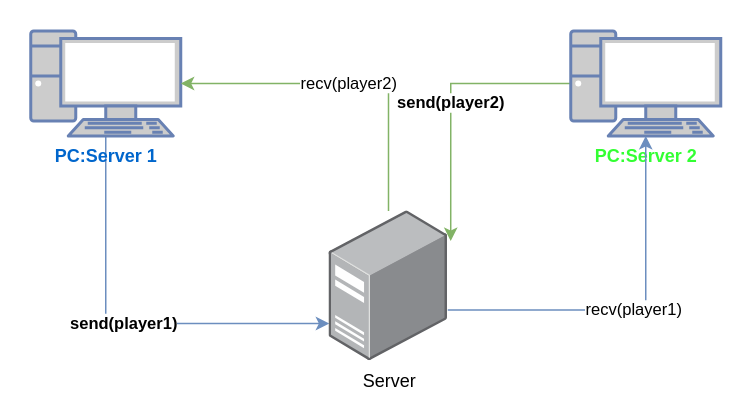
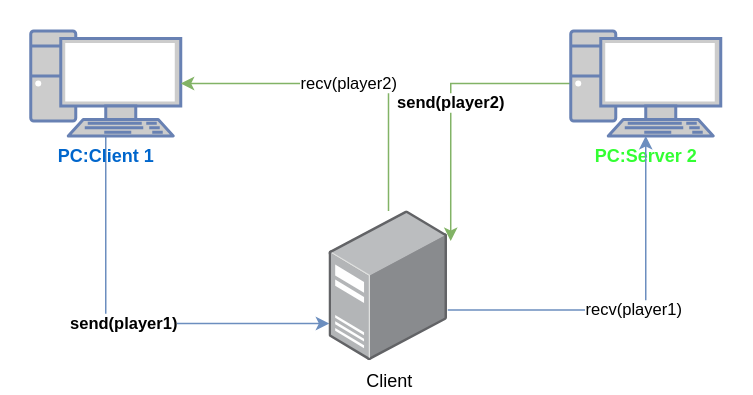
  <mxCell id="0" />
  <mxCell id="1" parent="0" />
  <mxCell id="2" value="send(player1)" style="edgeStyle=orthogonalEdgeStyle;rounded=0;orthogonalLoop=1;jettySize=auto;html=1;exitX=0.5;exitY=1;exitDx=0;exitDy=0;exitPerimeter=0;entryX=0;entryY=0.75;entryDx=0;entryDy=0;entryPerimeter=0;fillColor=#dae8fc;strokeColor=#6c8ebf;fontStyle=1" edge="1" parent="1" source="3" target="8"><mxGeometry relative="1" as="geometry" /></mxCell>
- <mxCell id="3" value="PC:Server 1" style="fontColor=#0066CC;verticalAlign=top;verticalLabelPosition=bottom;labelPosition=center;align=center;html=1;outlineConnect=0;fillColor=#CCCCCC;strokeColor=#6881B3;gradientColor=none;gradientDirection=north;strokeWidth=2;shape=mxgraph.networks.pc;fontStyle=1" vertex="1" parent="1"><mxGeometry x="20" y="20" width="100" height="70" as="geometry" /></mxCell>
+ <mxCell id="3" value="PC:Client 1" style="fontColor=#0066CC;verticalAlign=top;verticalLabelPosition=bottom;labelPosition=center;align=center;html=1;outlineConnect=0;fillColor=#CCCCCC;strokeColor=#6881B3;gradientColor=none;gradientDirection=north;strokeWidth=2;shape=mxgraph.networks.pc;fontStyle=1" vertex="1" parent="1"><mxGeometry x="20" y="20" width="100" height="70" as="geometry" /></mxCell>
  <mxCell id="4" value="send(player2)" style="edgeStyle=orthogonalEdgeStyle;rounded=0;orthogonalLoop=1;jettySize=auto;html=1;entryX=1.025;entryY=0.2;entryDx=0;entryDy=0;entryPerimeter=0;fillColor=#d5e8d4;strokeColor=#82b366;fontStyle=1" edge="1" parent="1" source="5" target="8"><mxGeometry relative="1" as="geometry"><Array as="points"><mxPoint x="300" y="55" /></Array></mxGeometry></mxCell>
  <mxCell id="5" value="&lt;font color=&quot;#33FF33&quot;&gt;PC:Server 2&lt;/font&gt;" style="fontColor=#0066CC;verticalAlign=top;verticalLabelPosition=bottom;labelPosition=center;align=center;html=1;outlineConnect=0;fillColor=#CCCCCC;strokeColor=#6881B3;gradientColor=none;gradientDirection=north;strokeWidth=2;shape=mxgraph.networks.pc;fontStyle=1" vertex="1" parent="1"><mxGeometry x="380" y="20" width="100" height="70" as="geometry" /></mxCell>
  <mxCell id="6" value="recv(player1)" style="edgeStyle=orthogonalEdgeStyle;rounded=0;orthogonalLoop=1;jettySize=auto;html=1;exitX=1;exitY=0.66;exitDx=0;exitDy=0;exitPerimeter=0;fillColor=#dae8fc;strokeColor=#6c8ebf;" edge="1" parent="1" source="8" target="5"><mxGeometry relative="1" as="geometry" /></mxCell>
  <mxCell id="7" value="recv(player2)" style="edgeStyle=orthogonalEdgeStyle;rounded=0;orthogonalLoop=1;jettySize=auto;html=1;entryX=1;entryY=0.5;entryDx=0;entryDy=0;entryPerimeter=0;fillColor=#d5e8d4;strokeColor=#82b366;" edge="1" parent="1" source="8" target="3"><mxGeometry relative="1" as="geometry"><Array as="points"><mxPoint x="259" y="55" /></Array></mxGeometry></mxCell>
- <mxCell id="8" value="Server" style="points=[];aspect=fixed;html=1;align=center;shadow=0;dashed=0;image;image=img/lib/allied_telesis/computer_and_terminals/Server_Desktop.svg;" vertex="1" parent="1"><mxGeometry x="219" y="140" width="79" height="100" as="geometry" /></mxCell>
+ <mxCell id="8" value="Client" style="points=[];aspect=fixed;html=1;align=center;shadow=0;dashed=0;image;image=img/lib/allied_telesis/computer_and_terminals/Server_Desktop.svg;" vertex="1" parent="1"><mxGeometry x="219" y="140" width="79" height="100" as="geometry" /></mxCell>
